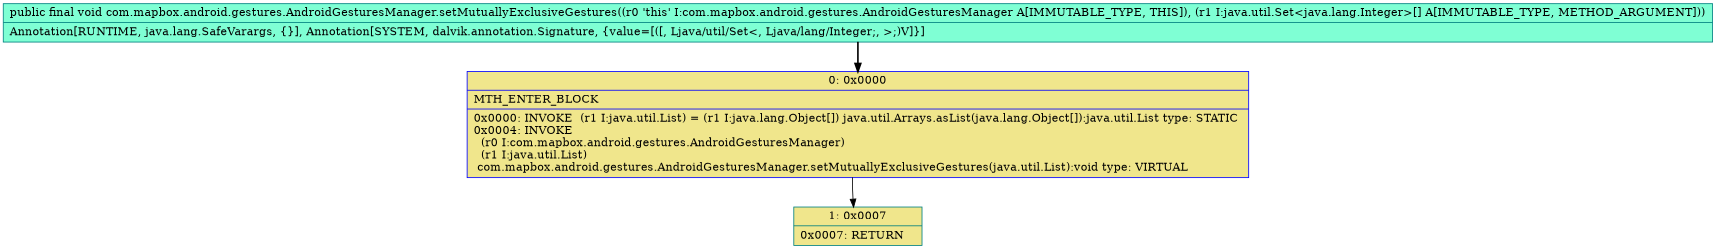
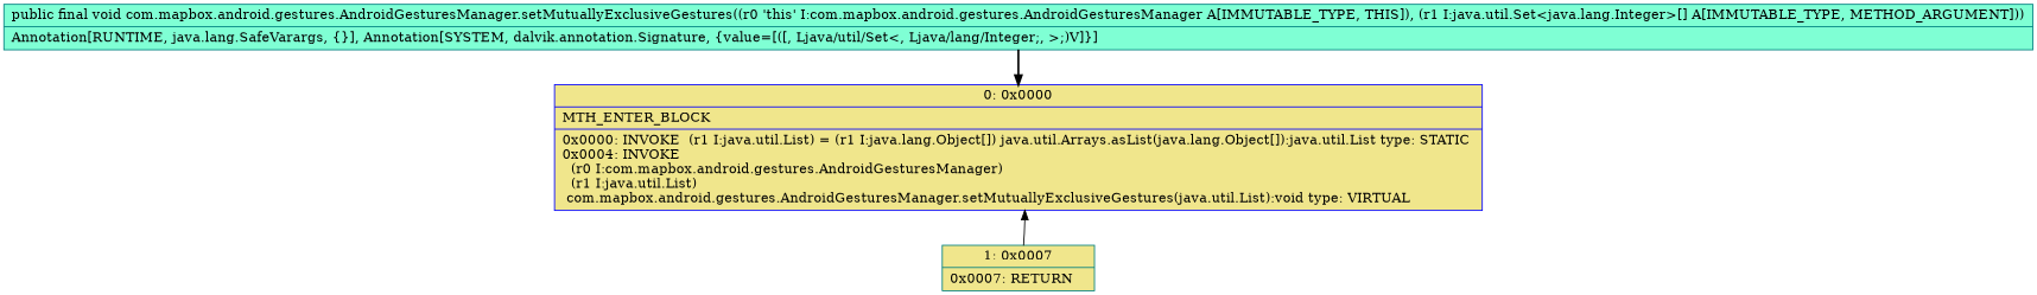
  digraph {
    node [shape=record style=filled fillcolor=khaki color=teal]
    n1 [label="{0\:\ 0x0000|MTH_ENTER_BLOCK\l|0x0000: INVOKE  (r1 I:java.util.List) = (r1 I:java.lang.Object[]) java.util.Arrays.asList(java.lang.Object[]):java.util.List type: STATIC \l0x0004: INVOKE  \l  (r0 I:com.mapbox.android.gestures.AndroidGesturesManager)\l  (r1 I:java.util.List)\l com.mapbox.android.gestures.AndroidGesturesManager.setMutuallyExclusiveGestures(java.util.List):void type: VIRTUAL \l}" color=blue]
    n2 [label="{1\:\ 0x0007|0x0007: RETURN   \l}"]
    n3 [label="{public final void com.mapbox.android.gestures.AndroidGesturesManager.setMutuallyExclusiveGestures((r0 'this' I:com.mapbox.android.gestures.AndroidGesturesManager A[IMMUTABLE_TYPE, THIS]), (r1 I:java.util.Set\<java.lang.Integer\>[] A[IMMUTABLE_TYPE, METHOD_ARGUMENT]))  | Annotation[RUNTIME, java.lang.SafeVarargs, \{\}], Annotation[SYSTEM, dalvik.annotation.Signature, \{value=[([, Ljava\/util\/Set\<, Ljava\/lang\/Integer;, \>;)V]\}]\l}" fillcolor=aquamarine]
-   n1 -> n2 [style=solid]
+   n2 -> n1 [style=solid]
    n3 -> n1 [style=bold]
  }
